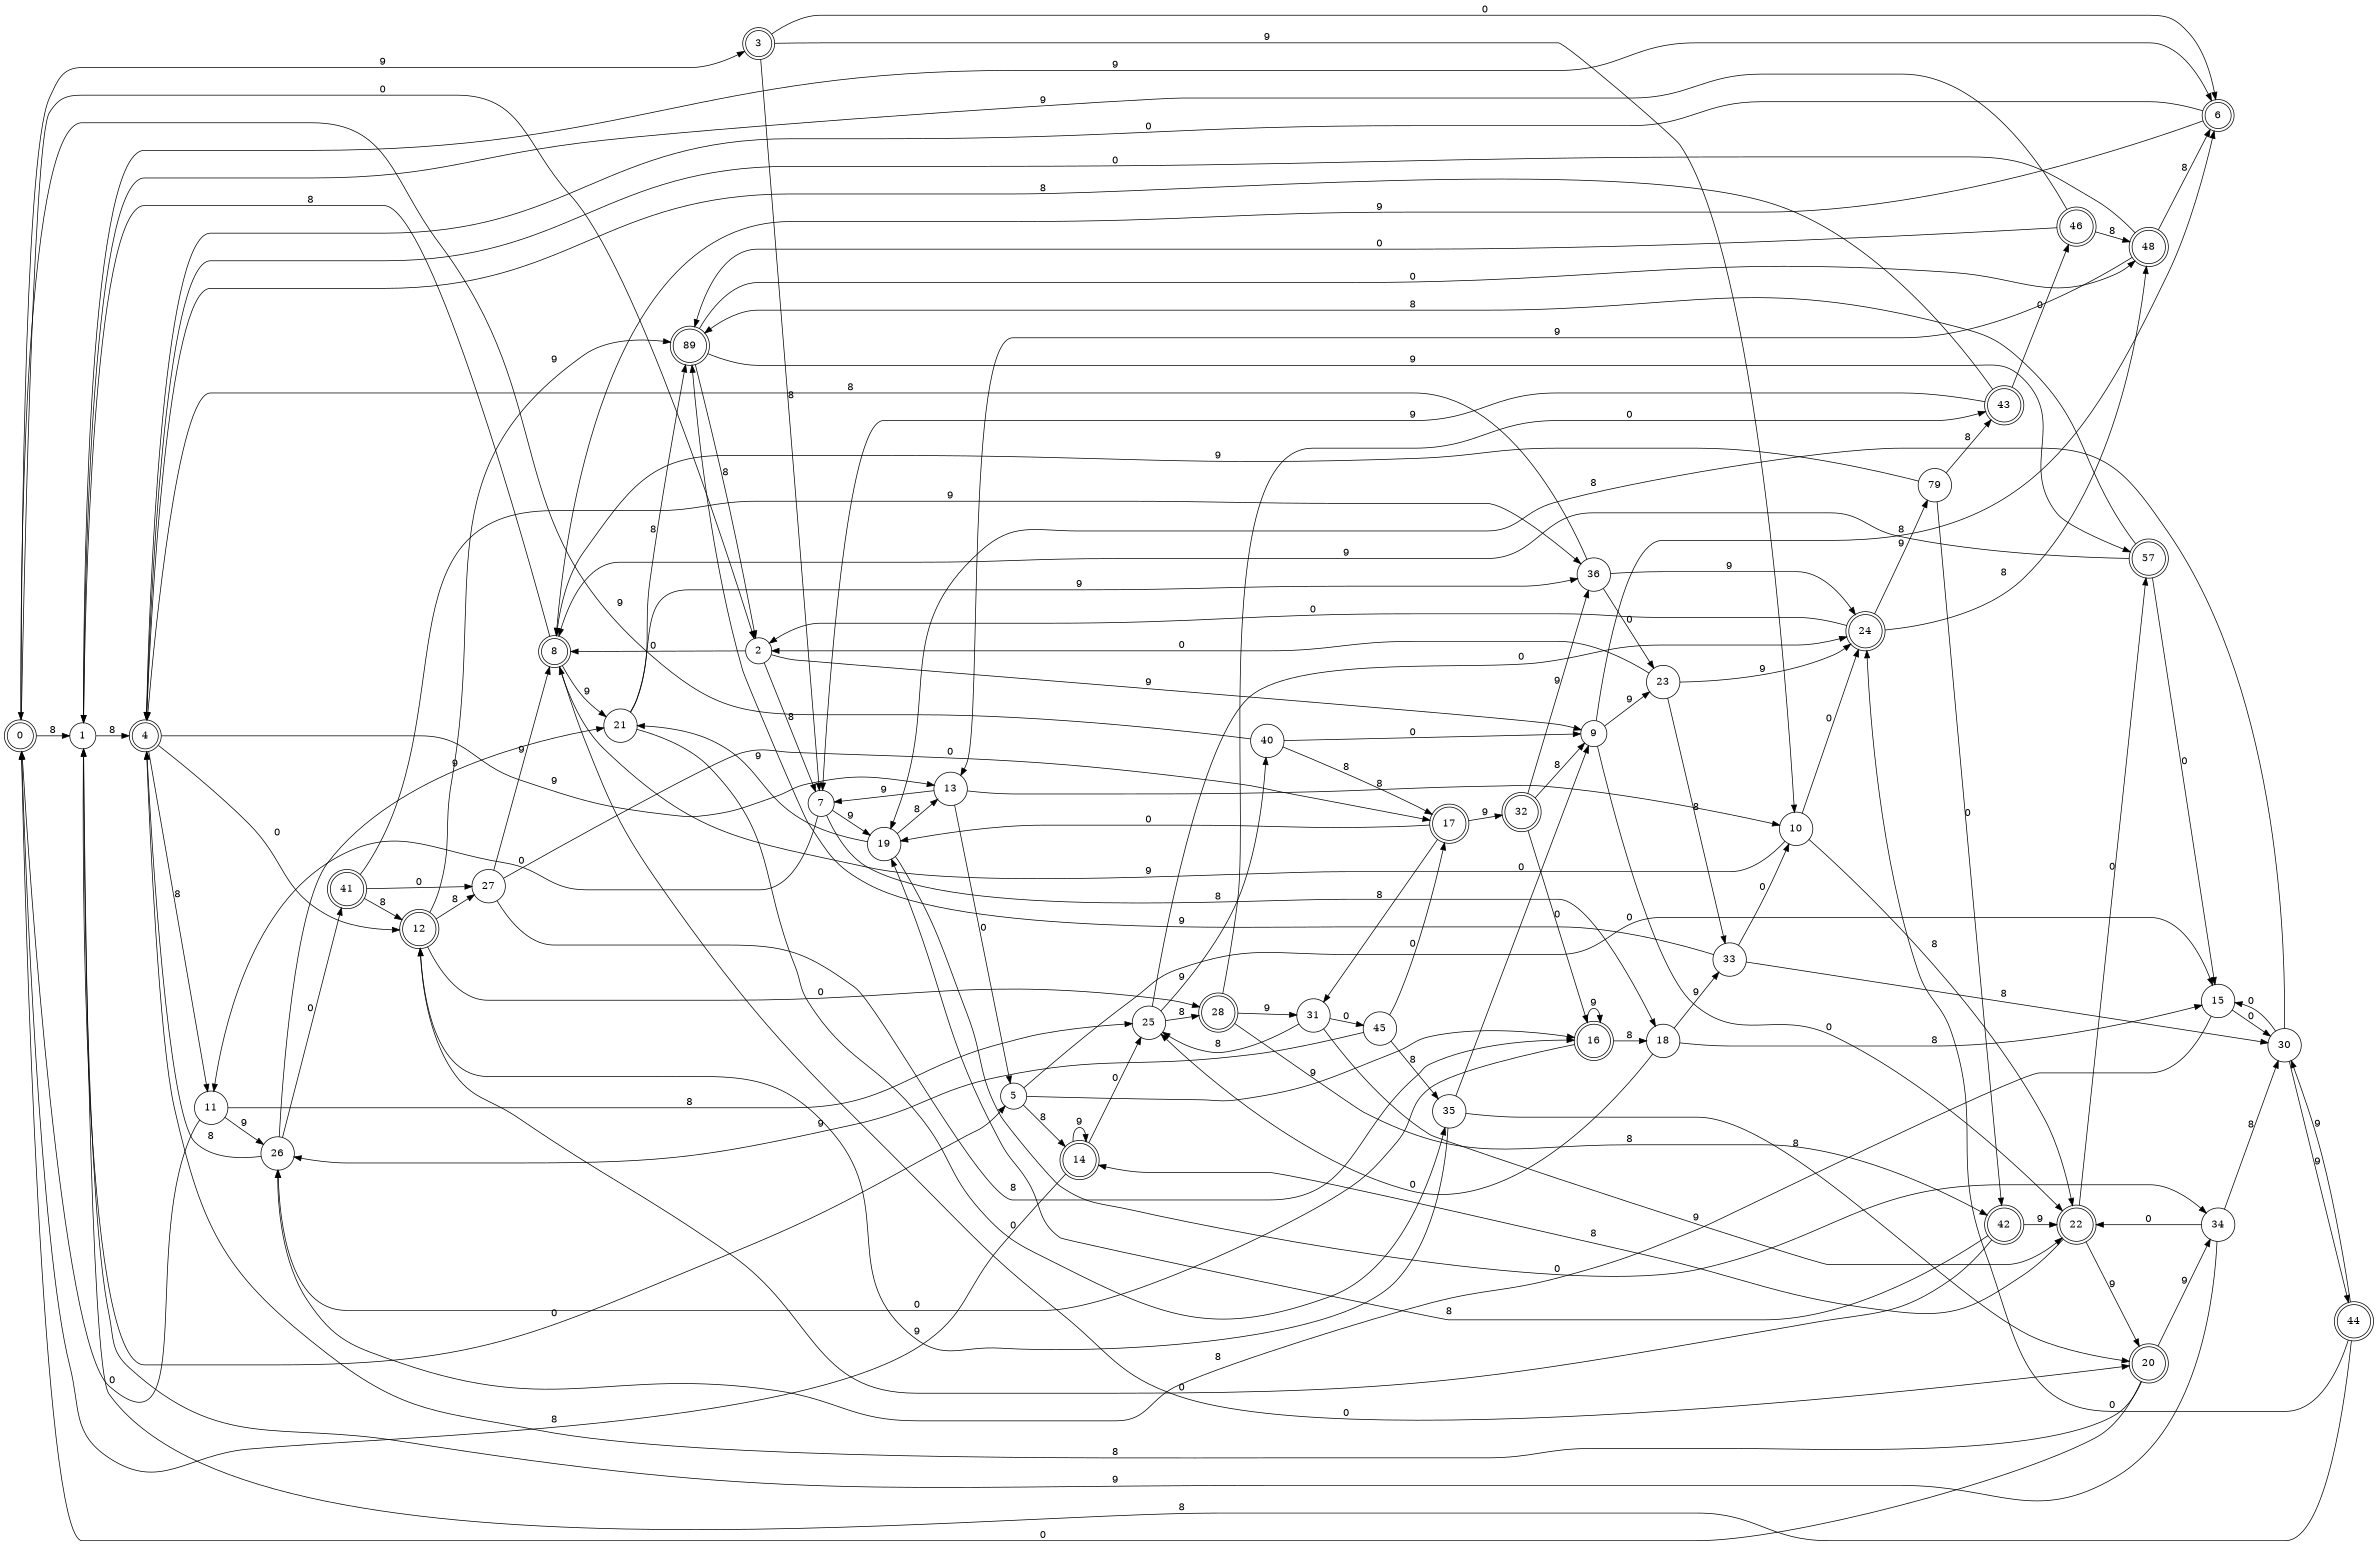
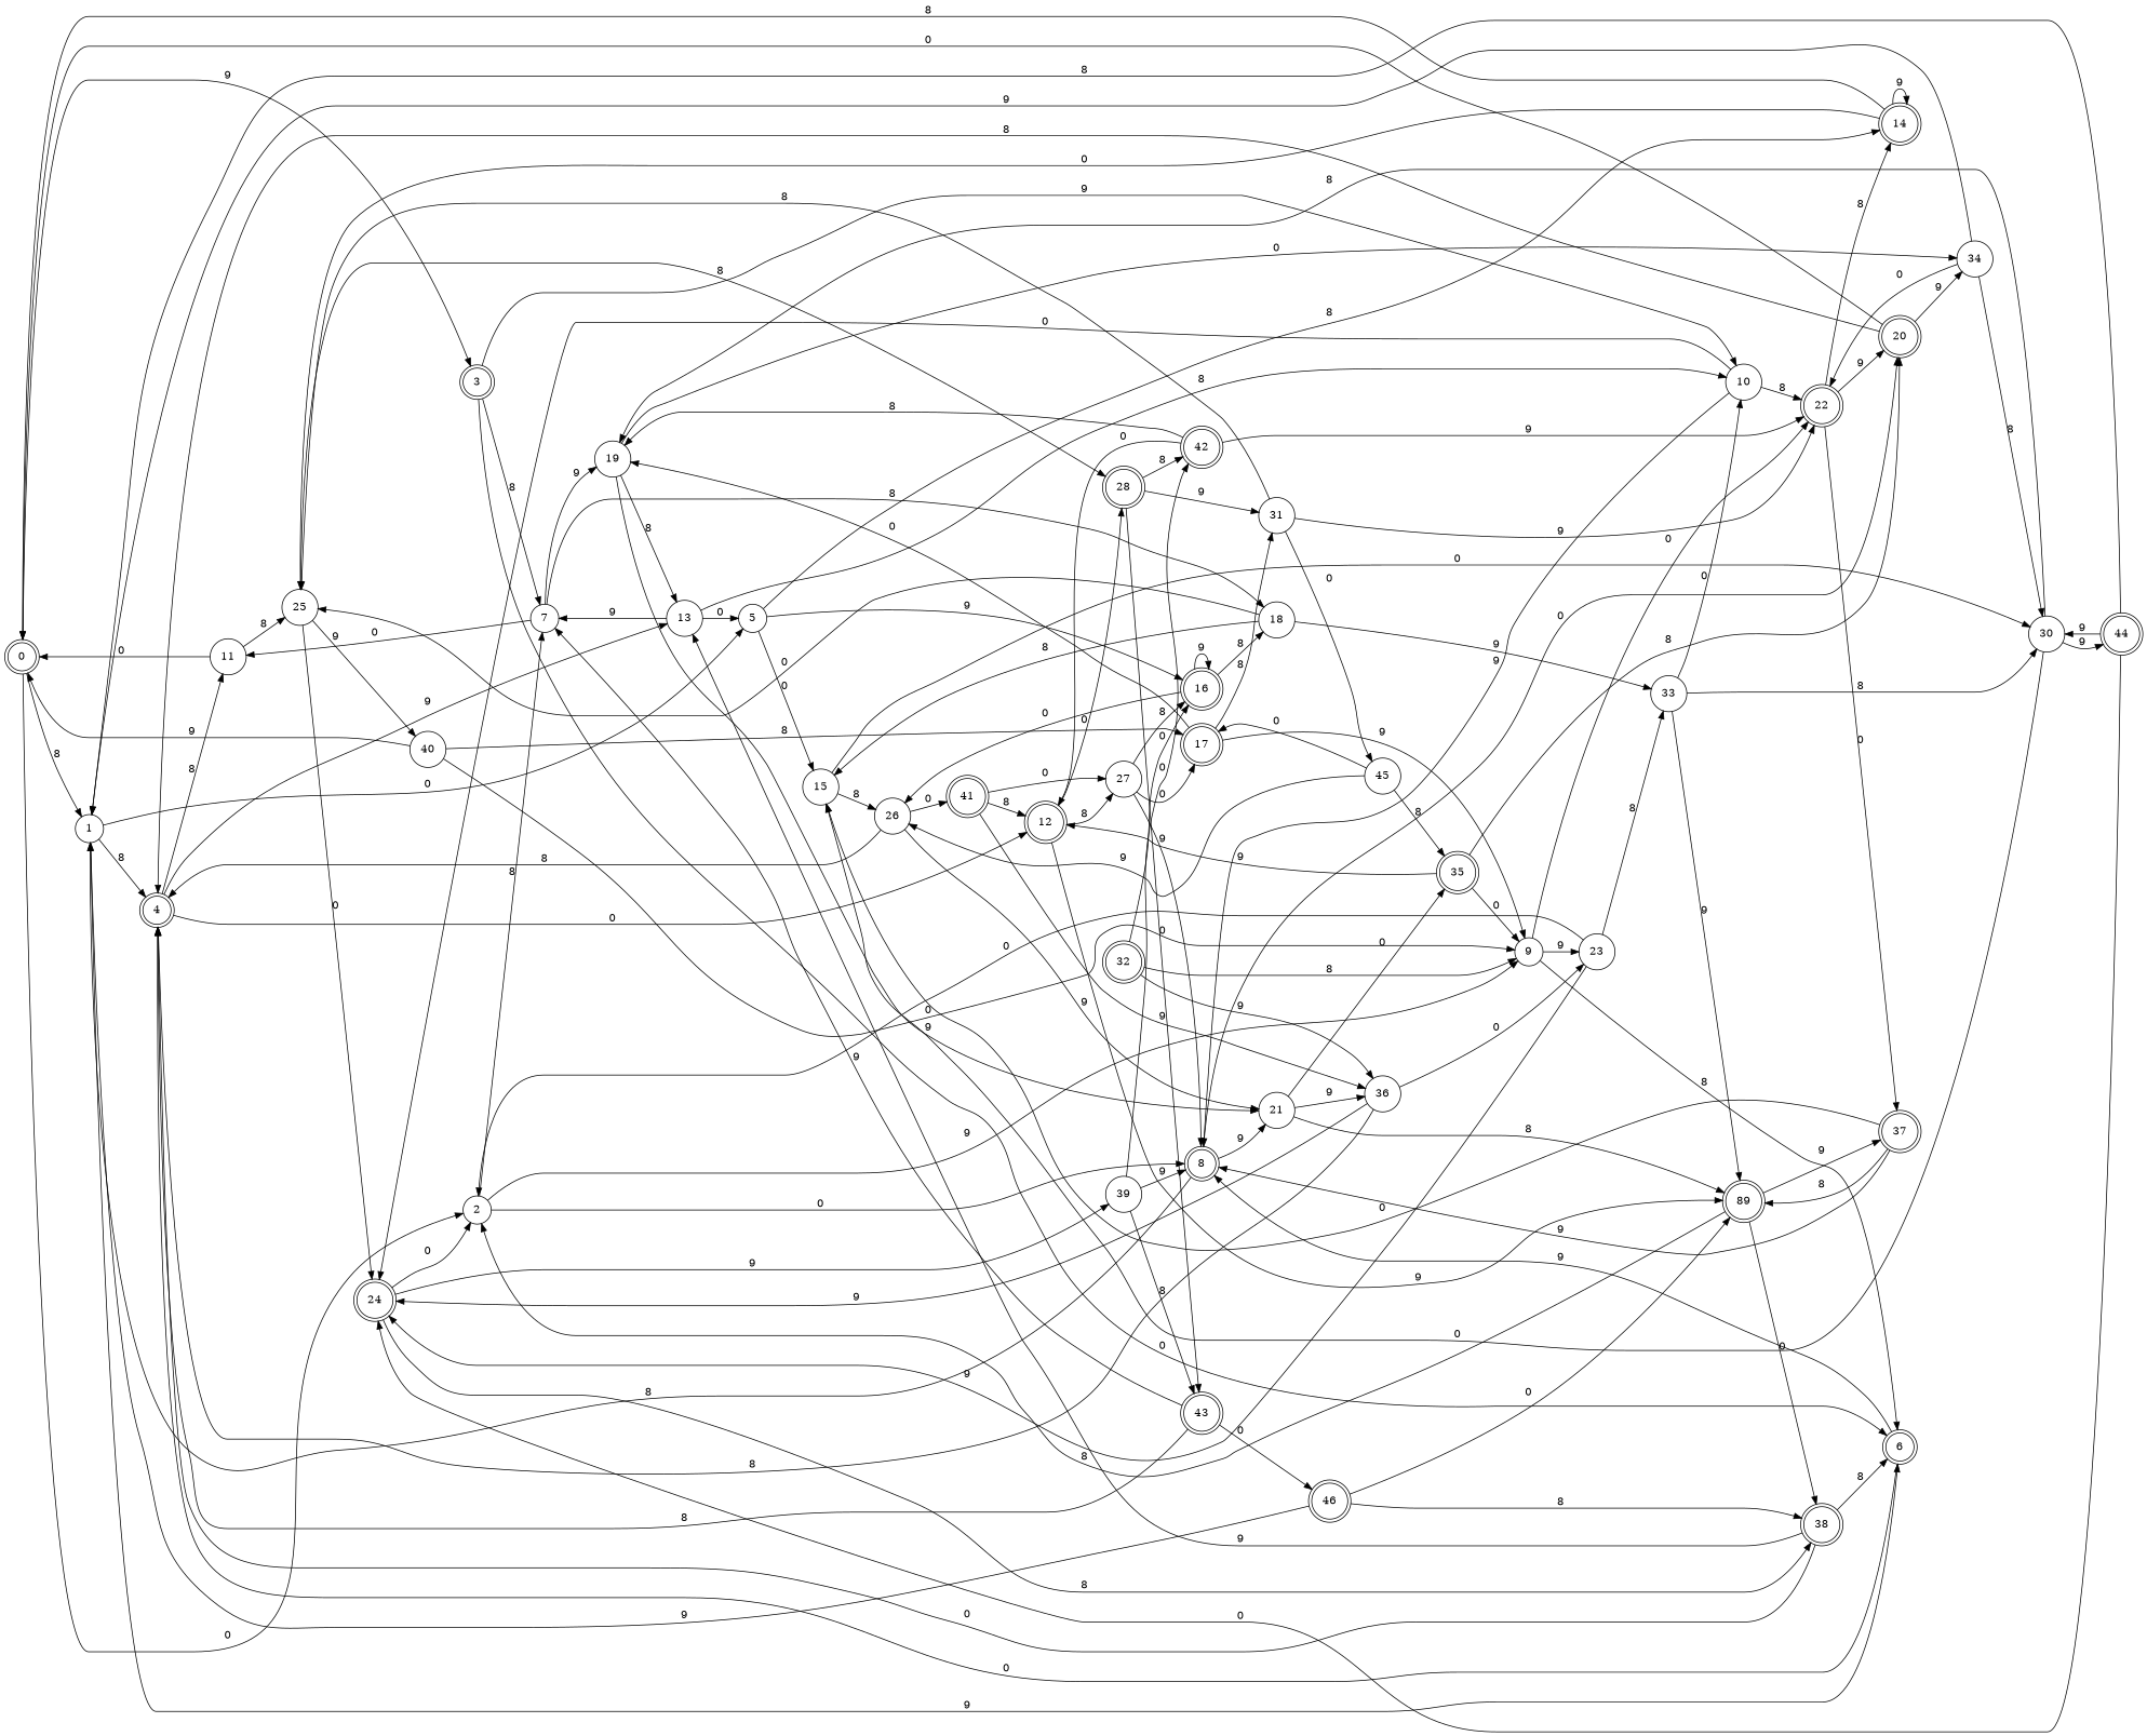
  digraph {
    rankdir=LR
    node [shape=circle]
    n1 [label=0 shape=doublecircle]
    n2 [label=1]
    n3 [label=2]
    n4 [label=3 shape=doublecircle]
    n5 [label=4 shape=doublecircle]
    n6 [label=5]
    n7 [label=6 shape=doublecircle]
    n8 [label=7]
    n9 [label=8 shape=doublecircle]
    n10 [label=9]
    n11 [label=10]
    n12 [label=11]
    n13 [label=12 shape=doublecircle]
    n14 [label=13]
    n15 [label=14 shape=doublecircle]
    n16 [label=15]
    n17 [label=16 shape=doublecircle]
    n18 [label=18]
    n19 [label=19]
    n20 [label=20 shape=doublecircle]
    n21 [label=21]
    n22 [label=22 shape=doublecircle]
    n23 [label=23]
    n24 [label=24 shape=doublecircle]
    n25 [label=25]
    n26 [label=26]
    n27 [label=27]
    n28 [label=28 shape=doublecircle]
    n29 [label=89 shape=doublecircle]
    n30 [label=30]
    n31 [label=17 shape=doublecircle]
    n32 [label=31]
    n33 [label=32 shape=doublecircle]
    n34 [label=33]
    n35 [label=34]
-   n36 [label=35]
+   n36 [label=35 shape=doublecircle]
    n37 [label=36]
-   n38 [label=57 shape=doublecircle]
-   n39 [label=48 shape=doublecircle]
-   n40 [label=79]
+   n38 [label=37 shape=doublecircle]
+   n39 [label=38 shape=doublecircle]
+   n40 [label=39]
    n41 [label=40]
    n42 [label=41 shape=doublecircle]
    n43 [label=42 shape=doublecircle]
    n44 [label=43 shape=doublecircle]
    n45 [label=44 shape=doublecircle]
    n46 [label=45]
    n47 [label=46 shape=doublecircle]
    n1 -> n2 [label=8]
    n1 -> n3 [label=0]
    n1 -> n4 [label=9]
    n2 -> n5 [label=8]
    n2 -> n6 [label=0]
    n2 -> n7 [label=9]
    n3 -> n8 [label=8]
    n3 -> n9 [label=0]
    n3 -> n10 [label=9]
    n4 -> n7 [label=0]
    n4 -> n8 [label=8]
    n4 -> n11 [label=9]
    n5 -> n12 [label=8]
    n5 -> n13 [label=0]
    n5 -> n14 [label=9]
    n6 -> n15 [label=8]
    n6 -> n16 [label=0]
    n6 -> n17 [label=9]
    n7 -> n5 [label=0]
    n7 -> n9 [label=9]
    n8 -> n12 [label=0]
    n8 -> n18 [label=8]
    n8 -> n19 [label=9]
    n9 -> n2 [label=8]
    n9 -> n20 [label=0]
    n9 -> n21 [label=9]
    n10 -> n7 [label=8]
    n10 -> n22 [label=0]
    n10 -> n23 [label=9]
    n11 -> n9 [label=9]
    n11 -> n22 [label=8]
    n11 -> n24 [label=0]
    n12 -> n1 [label=0]
    n12 -> n25 [label=8]
-   n12 -> n26 [label=9]
    n13 -> n27 [label=8]
    n13 -> n28 [label=0]
    n13 -> n29 [label=9]
    n14 -> n6 [label=0]
    n14 -> n8 [label=9]
    n14 -> n11 [label=8]
    n15 -> n1 [label=8]
    n15 -> n15 [label=9]
    n15 -> n25 [label=0]
    n16 -> n26 [label=8]
    n16 -> n30 [label=0]
    n17 -> n17 [label=9]
    n17 -> n18 [label=8]
    n17 -> n26 [label=0]
    n18 -> n16 [label=8]
    n18 -> n25 [label=0]
    n18 -> n34 [label=9]
    n19 -> n14 [label=8]
    n19 -> n21 [label=9]
    n19 -> n35 [label=0]
    n20 -> n1 [label=0]
    n20 -> n5 [label=8]
    n20 -> n35 [label=9]
    n21 -> n29 [label=8]
    n21 -> n36 [label=0]
    n21 -> n37 [label=9]
    n22 -> n15 [label=8]
    n22 -> n20 [label=9]
    n22 -> n38 [label=0]
    n23 -> n3 [label=0]
    n23 -> n24 [label=9]
    n23 -> n34 [label=8]
    n24 -> n3 [label=0]
    n24 -> n39 [label=8]
    n24 -> n40 [label=9]
    n25 -> n24 [label=0]
    n25 -> n28 [label=8]
    n25 -> n41 [label=9]
    n26 -> n5 [label=8]
    n26 -> n21 [label=9]
    n26 -> n42 [label=0]
    n27 -> n9 [label=9]
    n27 -> n17 [label=8]
    n27 -> n31 [label=0]
    n28 -> n32 [label=9]
    n28 -> n43 [label=8]
    n28 -> n44 [label=0]
    n29 -> n3 [label=8]
    n29 -> n38 [label=9]
    n29 -> n39 [label=0]
    n30 -> n16 [label=0]
    n30 -> n19 [label=8]
    n30 -> n45 [label=9]
    n31 -> n19 [label=0]
    n31 -> n32 [label=8]
-   n31 -> n33 [label=9]
+   n31 -> n10 [label=9]
    n32 -> n22 [label=9]
    n32 -> n25 [label=8]
    n32 -> n46 [label=0]
    n33 -> n10 [label=8]
    n33 -> n17 [label=0]
    n33 -> n37 [label=9]
    n34 -> n11 [label=0]
    n34 -> n29 [label=9]
    n34 -> n30 [label=8]
    n35 -> n2 [label=9]
    n35 -> n22 [label=0]
    n35 -> n30 [label=8]
    n36 -> n10 [label=0]
    n36 -> n13 [label=9]
    n36 -> n20 [label=8]
    n37 -> n5 [label=8]
    n37 -> n23 [label=0]
    n37 -> n24 [label=9]
    n38 -> n9 [label=9]
    n38 -> n16 [label=0]
    n38 -> n29 [label=8]
    n39 -> n5 [label=0]
    n39 -> n7 [label=8]
    n39 -> n14 [label=9]
    n40 -> n9 [label=9]
    n40 -> n43 [label=0]
    n40 -> n44 [label=8]
    n41 -> n1 [label=9]
    n41 -> n10 [label=0]
    n41 -> n31 [label=8]
    n42 -> n13 [label=8]
    n42 -> n27 [label=0]
    n42 -> n37 [label=9]
    n43 -> n13 [label=0]
    n43 -> n19 [label=8]
    n43 -> n22 [label=9]
    n44 -> n5 [label=8]
    n44 -> n8 [label=9]
    n44 -> n47 [label=0]
    n45 -> n2 [label=8]
    n45 -> n24 [label=0]
    n45 -> n30 [label=9]
    n46 -> n26 [label=9]
    n46 -> n31 [label=0]
    n46 -> n36 [label=8]
    n47 -> n2 [label=9]
    n47 -> n29 [label=0]
    n47 -> n39 [label=8]
  }
